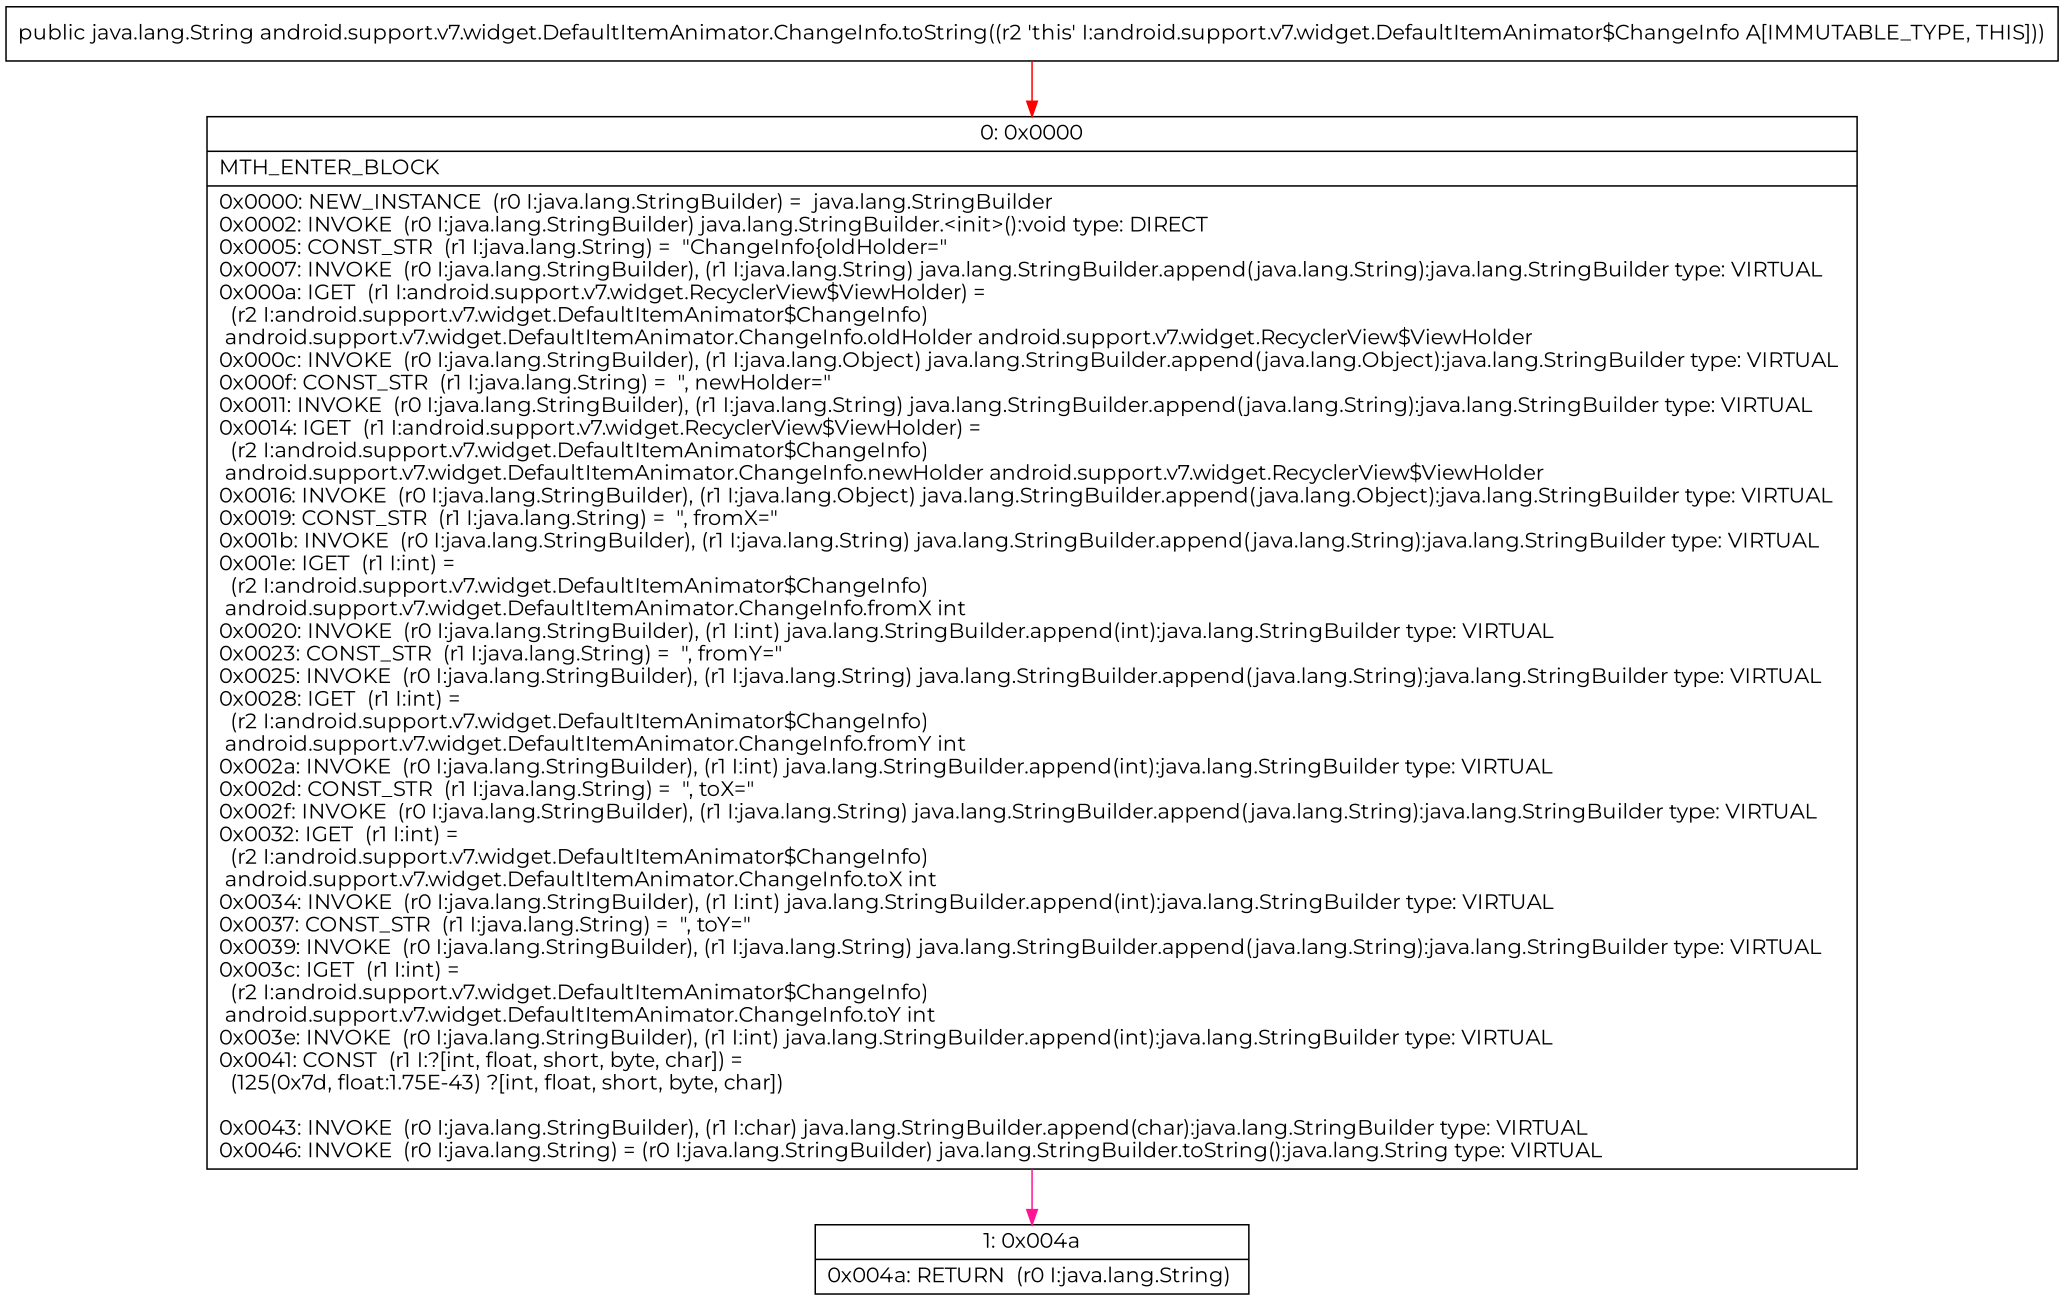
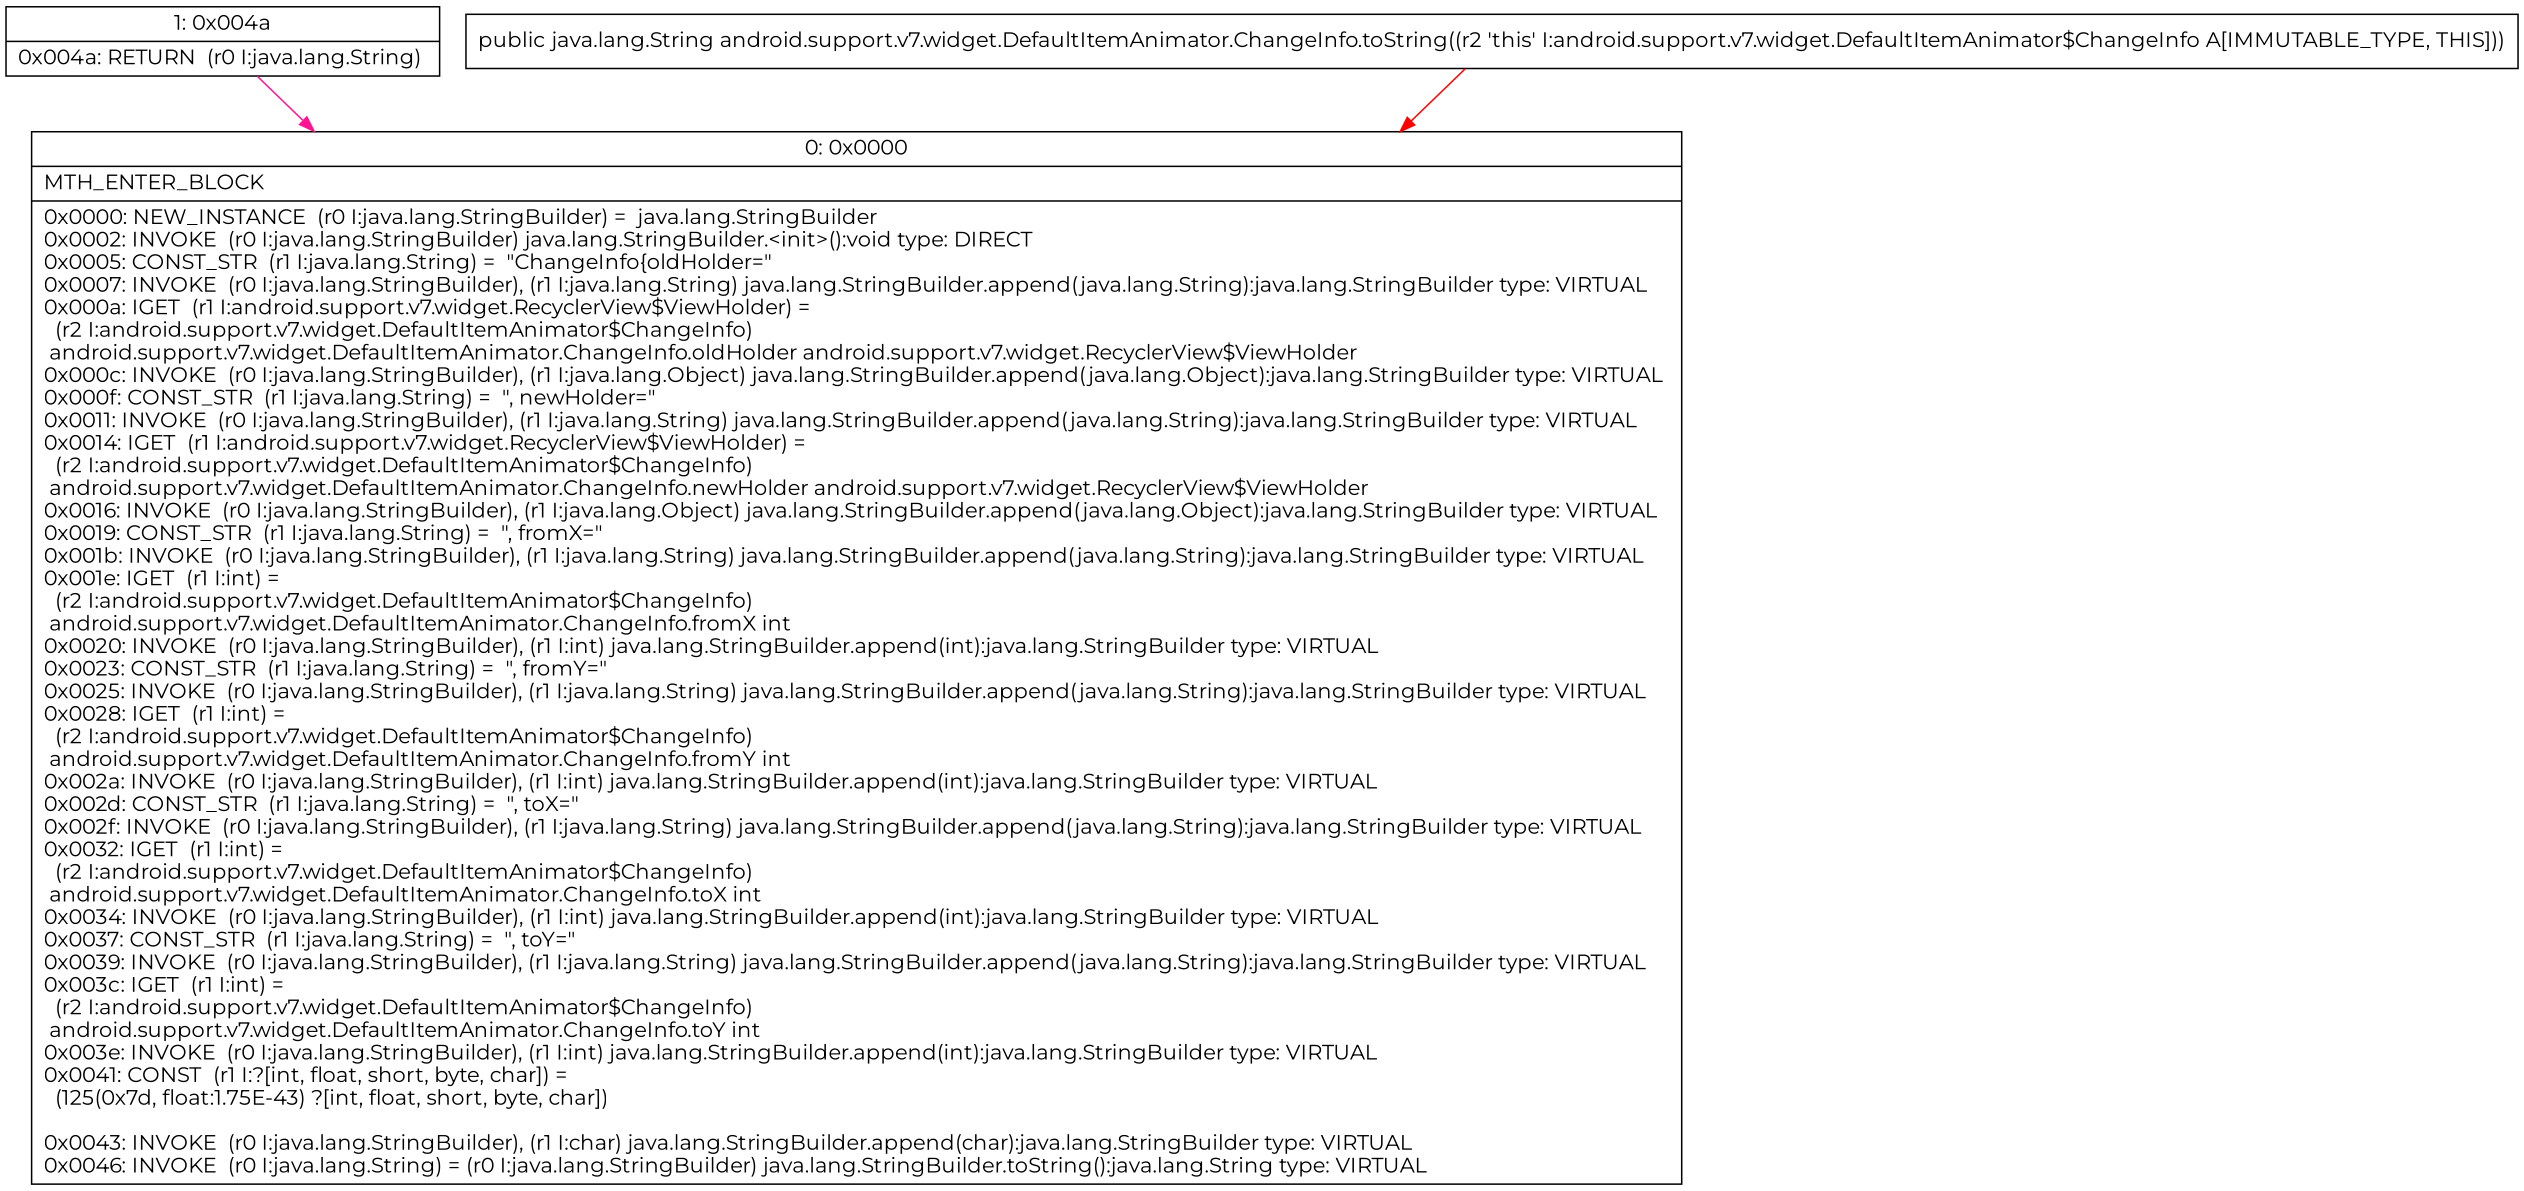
  digraph {
    fontname=Montserrat
    node [shape=record fontname=Montserrat]
    edge [fontname=Montserrat]
    n1 [label="{0\:\ 0x0000|MTH_ENTER_BLOCK\l|0x0000: NEW_INSTANCE  (r0 I:java.lang.StringBuilder) =  java.lang.StringBuilder \l0x0002: INVOKE  (r0 I:java.lang.StringBuilder) java.lang.StringBuilder.\<init\>():void type: DIRECT \l0x0005: CONST_STR  (r1 I:java.lang.String) =  \"ChangeInfo\{oldHolder=\" \l0x0007: INVOKE  (r0 I:java.lang.StringBuilder), (r1 I:java.lang.String) java.lang.StringBuilder.append(java.lang.String):java.lang.StringBuilder type: VIRTUAL \l0x000a: IGET  (r1 I:android.support.v7.widget.RecyclerView$ViewHolder) = \l  (r2 I:android.support.v7.widget.DefaultItemAnimator$ChangeInfo)\l android.support.v7.widget.DefaultItemAnimator.ChangeInfo.oldHolder android.support.v7.widget.RecyclerView$ViewHolder \l0x000c: INVOKE  (r0 I:java.lang.StringBuilder), (r1 I:java.lang.Object) java.lang.StringBuilder.append(java.lang.Object):java.lang.StringBuilder type: VIRTUAL \l0x000f: CONST_STR  (r1 I:java.lang.String) =  \", newHolder=\" \l0x0011: INVOKE  (r0 I:java.lang.StringBuilder), (r1 I:java.lang.String) java.lang.StringBuilder.append(java.lang.String):java.lang.StringBuilder type: VIRTUAL \l0x0014: IGET  (r1 I:android.support.v7.widget.RecyclerView$ViewHolder) = \l  (r2 I:android.support.v7.widget.DefaultItemAnimator$ChangeInfo)\l android.support.v7.widget.DefaultItemAnimator.ChangeInfo.newHolder android.support.v7.widget.RecyclerView$ViewHolder \l0x0016: INVOKE  (r0 I:java.lang.StringBuilder), (r1 I:java.lang.Object) java.lang.StringBuilder.append(java.lang.Object):java.lang.StringBuilder type: VIRTUAL \l0x0019: CONST_STR  (r1 I:java.lang.String) =  \", fromX=\" \l0x001b: INVOKE  (r0 I:java.lang.StringBuilder), (r1 I:java.lang.String) java.lang.StringBuilder.append(java.lang.String):java.lang.StringBuilder type: VIRTUAL \l0x001e: IGET  (r1 I:int) = \l  (r2 I:android.support.v7.widget.DefaultItemAnimator$ChangeInfo)\l android.support.v7.widget.DefaultItemAnimator.ChangeInfo.fromX int \l0x0020: INVOKE  (r0 I:java.lang.StringBuilder), (r1 I:int) java.lang.StringBuilder.append(int):java.lang.StringBuilder type: VIRTUAL \l0x0023: CONST_STR  (r1 I:java.lang.String) =  \", fromY=\" \l0x0025: INVOKE  (r0 I:java.lang.StringBuilder), (r1 I:java.lang.String) java.lang.StringBuilder.append(java.lang.String):java.lang.StringBuilder type: VIRTUAL \l0x0028: IGET  (r1 I:int) = \l  (r2 I:android.support.v7.widget.DefaultItemAnimator$ChangeInfo)\l android.support.v7.widget.DefaultItemAnimator.ChangeInfo.fromY int \l0x002a: INVOKE  (r0 I:java.lang.StringBuilder), (r1 I:int) java.lang.StringBuilder.append(int):java.lang.StringBuilder type: VIRTUAL \l0x002d: CONST_STR  (r1 I:java.lang.String) =  \", toX=\" \l0x002f: INVOKE  (r0 I:java.lang.StringBuilder), (r1 I:java.lang.String) java.lang.StringBuilder.append(java.lang.String):java.lang.StringBuilder type: VIRTUAL \l0x0032: IGET  (r1 I:int) = \l  (r2 I:android.support.v7.widget.DefaultItemAnimator$ChangeInfo)\l android.support.v7.widget.DefaultItemAnimator.ChangeInfo.toX int \l0x0034: INVOKE  (r0 I:java.lang.StringBuilder), (r1 I:int) java.lang.StringBuilder.append(int):java.lang.StringBuilder type: VIRTUAL \l0x0037: CONST_STR  (r1 I:java.lang.String) =  \", toY=\" \l0x0039: INVOKE  (r0 I:java.lang.StringBuilder), (r1 I:java.lang.String) java.lang.StringBuilder.append(java.lang.String):java.lang.StringBuilder type: VIRTUAL \l0x003c: IGET  (r1 I:int) = \l  (r2 I:android.support.v7.widget.DefaultItemAnimator$ChangeInfo)\l android.support.v7.widget.DefaultItemAnimator.ChangeInfo.toY int \l0x003e: INVOKE  (r0 I:java.lang.StringBuilder), (r1 I:int) java.lang.StringBuilder.append(int):java.lang.StringBuilder type: VIRTUAL \l0x0041: CONST  (r1 I:?[int, float, short, byte, char]) = \l  (125(0x7d, float:1.75E\-43) ?[int, float, short, byte, char])\l \l0x0043: INVOKE  (r0 I:java.lang.StringBuilder), (r1 I:char) java.lang.StringBuilder.append(char):java.lang.StringBuilder type: VIRTUAL \l0x0046: INVOKE  (r0 I:java.lang.String) = (r0 I:java.lang.StringBuilder) java.lang.StringBuilder.toString():java.lang.String type: VIRTUAL \l}"]
    n2 [label="{1\:\ 0x004a|0x004a: RETURN  (r0 I:java.lang.String) \l}"]
    n3 [label="{public java.lang.String android.support.v7.widget.DefaultItemAnimator.ChangeInfo.toString((r2 'this' I:android.support.v7.widget.DefaultItemAnimator$ChangeInfo A[IMMUTABLE_TYPE, THIS])) }"]
-   n1 -> n2 [color=deeppink]
+   n2 -> n1 [color=deeppink]
    n3 -> n1 [color=red]
  }
